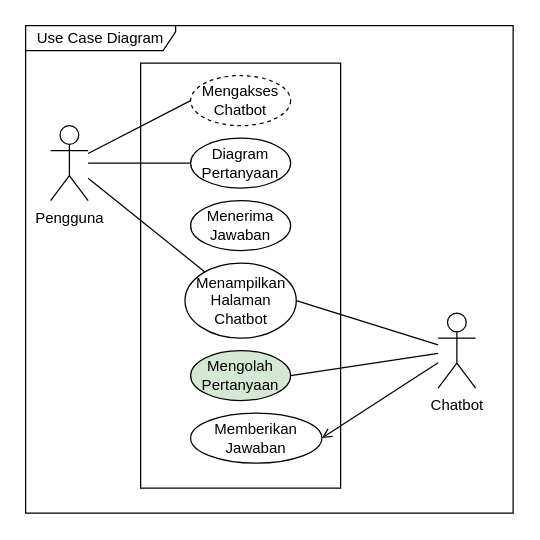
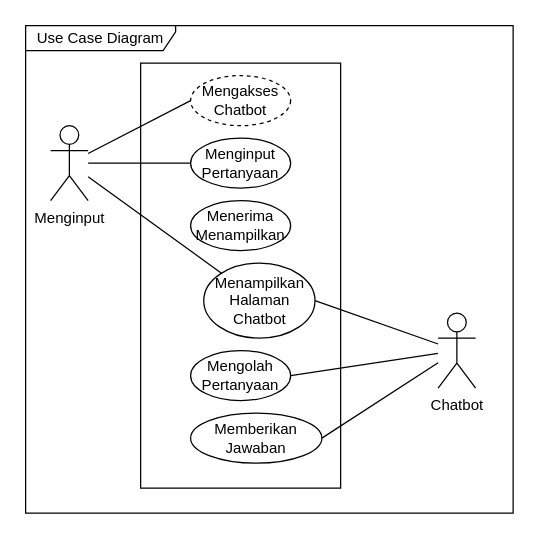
  <mxCell id="0" />
  <mxCell id="1" parent="0" />
  <mxCell id="2" value="Use Case Diagram" style="shape=umlFrame;whiteSpace=wrap;html=1;pointerEvents=0;width=120;height=20;" vertex="1" parent="1"><mxGeometry x="20" y="20" width="390" height="390" as="geometry" /></mxCell>
  <mxCell id="3" value="" style="whiteSpace=wrap;html=1;" vertex="1" parent="1"><mxGeometry x="112" y="50" width="160" height="340" as="geometry" /></mxCell>
  <mxCell id="4" style="rounded=0;orthogonalLoop=1;jettySize=auto;html=1;entryX=0;entryY=0.5;entryDx=0;entryDy=0;endArrow=none;endFill=0;" edge="1" parent="1" source="7" target="8"><mxGeometry relative="1" as="geometry" /></mxCell>
  <mxCell id="5" style="rounded=0;orthogonalLoop=1;jettySize=auto;html=1;entryX=0;entryY=0.5;entryDx=0;entryDy=0;endArrow=none;endFill=0;" edge="1" parent="1" source="7" target="9"><mxGeometry relative="1" as="geometry" /></mxCell>
  <mxCell id="6" style="rounded=0;orthogonalLoop=1;jettySize=auto;html=1;endArrow=none;endFill=0;" edge="1" parent="1" source="7" target="11"><mxGeometry relative="1" as="geometry" /></mxCell>
- <mxCell id="7" value="Pengguna" style="shape=umlActor;verticalLabelPosition=bottom;verticalAlign=top;html=1;outlineConnect=0;" vertex="1" parent="1"><mxGeometry x="40" y="100" width="30" height="60" as="geometry" /></mxCell>
+ <mxCell id="7" value="Menginput" style="shape=umlActor;verticalLabelPosition=bottom;verticalAlign=top;html=1;outlineConnect=0;" vertex="1" parent="1"><mxGeometry x="40" y="100" width="30" height="60" as="geometry" /></mxCell>
  <mxCell id="8" value="Mengakses Chatbot" style="ellipse;whiteSpace=wrap;html=1;dashed=1;" vertex="1" parent="1"><mxGeometry x="152" y="60" width="80" height="40" as="geometry" /></mxCell>
- <mxCell id="9" value="Diagram Pertanyaan" style="ellipse;whiteSpace=wrap;html=1;" vertex="1" parent="1"><mxGeometry x="152" y="110" width="80" height="40" as="geometry" /></mxCell>
- <mxCell id="10" value="Menerima Jawaban" style="ellipse;whiteSpace=wrap;html=1;" vertex="1" parent="1"><mxGeometry x="152" y="160" width="80" height="40" as="geometry" /></mxCell>
- <mxCell id="11" value="Menampilkan Halaman Chatbot" style="ellipse;whiteSpace=wrap;html=1;" vertex="1" parent="1"><mxGeometry x="147.5" y="210" width="89" height="60" as="geometry" /></mxCell>
- <mxCell id="12" value="Mengolah Pertanyaan" style="ellipse;whiteSpace=wrap;html=1;fillColor=#d5e8d4;" vertex="1" parent="1"><mxGeometry x="152" y="280" width="80" height="40" as="geometry" /></mxCell>
+ <mxCell id="9" value="Menginput Pertanyaan" style="ellipse;whiteSpace=wrap;html=1;" vertex="1" parent="1"><mxGeometry x="152" y="110" width="80" height="40" as="geometry" /></mxCell>
+ <mxCell id="10" value="Menerima Menampilkan" style="ellipse;whiteSpace=wrap;html=1;" vertex="1" parent="1"><mxGeometry x="152" y="160" width="80" height="40" as="geometry" /></mxCell>
+ <mxCell id="11" value="Menampilkan Halaman Chatbot" style="ellipse;whiteSpace=wrap;html=1;" vertex="1" parent="1"><mxGeometry x="162.5" y="210" width="89" height="60" as="geometry" /></mxCell>
+ <mxCell id="12" value="Mengolah Pertanyaan" style="ellipse;whiteSpace=wrap;html=1;" vertex="1" parent="1"><mxGeometry x="152" y="280" width="80" height="40" as="geometry" /></mxCell>
  <mxCell id="13" value="Memberikan Jawaban" style="ellipse;whiteSpace=wrap;html=1;" vertex="1" parent="1"><mxGeometry x="152" y="330" width="105" height="40" as="geometry" /></mxCell>
- <mxCell id="14" style="rounded=0;orthogonalLoop=1;jettySize=auto;html=1;entryX=1;entryY=0.5;entryDx=0;entryDy=0;startArrow=none;startFill=0;endArrow=open;endFill=0;" edge="1" parent="1" source="17" target="13"><mxGeometry relative="1" as="geometry" /></mxCell>
+ <mxCell id="14" style="rounded=0;orthogonalLoop=1;jettySize=auto;html=1;entryX=1;entryY=0.5;entryDx=0;entryDy=0;startArrow=none;startFill=0;endArrow=none;endFill=0;" edge="1" parent="1" source="17" target="13"><mxGeometry relative="1" as="geometry" /></mxCell>
  <mxCell id="15" style="rounded=0;orthogonalLoop=1;jettySize=auto;html=1;entryX=1;entryY=0.5;entryDx=0;entryDy=0;endArrow=none;endFill=0;" edge="1" parent="1" source="17" target="12"><mxGeometry relative="1" as="geometry" /></mxCell>
  <mxCell id="16" style="rounded=0;orthogonalLoop=1;jettySize=auto;html=1;entryX=1;entryY=0.5;entryDx=0;entryDy=0;endArrow=none;endFill=0;" edge="1" parent="1" source="17" target="11"><mxGeometry relative="1" as="geometry" /></mxCell>
  <mxCell id="17" value="Chatbot" style="shape=umlActor;verticalLabelPosition=bottom;verticalAlign=top;html=1;outlineConnect=0;" vertex="1" parent="1"><mxGeometry x="350" y="250" width="30" height="60" as="geometry" /></mxCell>
